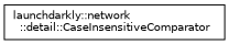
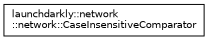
  digraph {
    rankdir=LR
-   n1 [color=black fillcolor=white fontname=Helvetica fontsize=10 height=0.2 label="launchdarkly::network\l::detail::CaseInsensitiveComparator" shape=record style=filled width=0.4]
+   n1 [color=black fillcolor=white fontname=Helvetica fontsize=10 height=0.2 label="launchdarkly::network\l::network::CaseInsensitiveComparator" shape=record style=filled width=0.4]
  }
